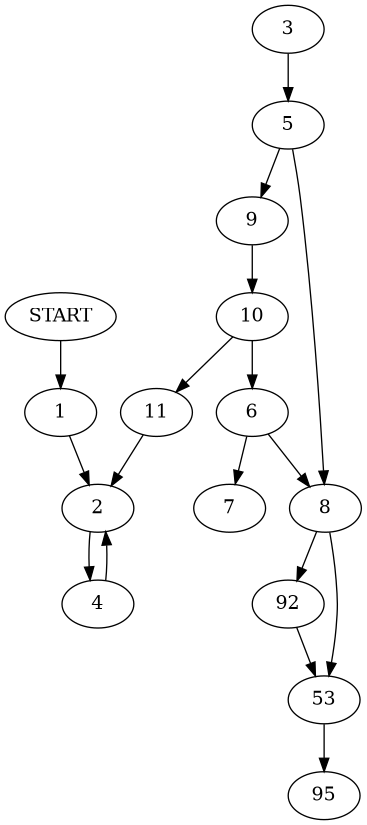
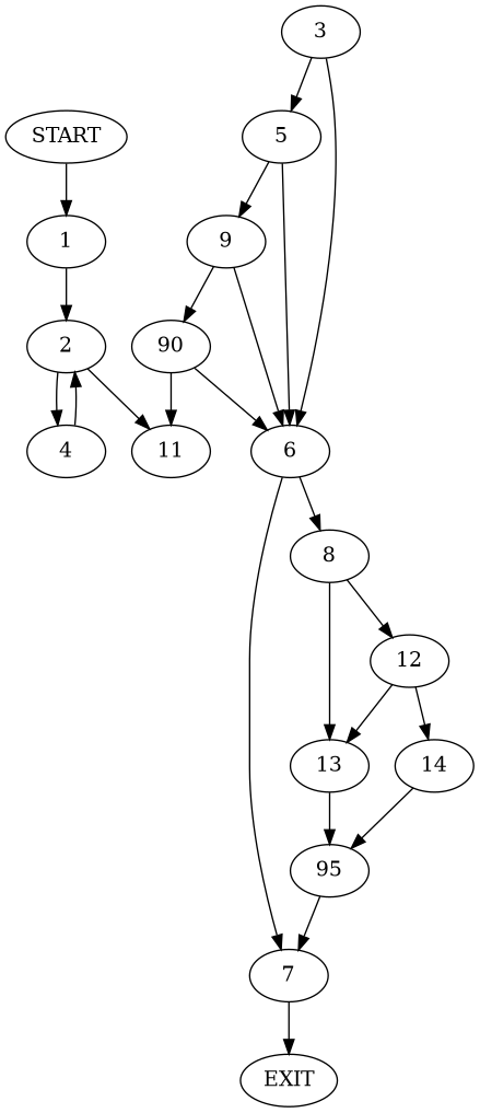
  digraph {
    n1 [label=START]
    1
    2
    4
    3
    5
    6
    9
    7
    8
-   10
-   12 [label=92]
-   13 [label=53]
+   10 [label=90]
+   n12 [label=EXIT]
+   12
+   13
+   14
    n16 [label=95]
    11
    n1 -> 1
    1 -> 2
    2 -> 4
    4 -> 2
    3 -> 5
-   5 -> 8
+   3 -> 6
+   5 -> 6
    5 -> 9
    6 -> 7
    6 -> 8
+   9 -> 6
    9 -> 10
+   7 -> n12
    8 -> 12
    8 -> 13
    10 -> 6
    10 -> 11
    12 -> 13
+   12 -> 14
    13 -> n16
-   11 -> 2
+   14 -> n16
+   n16 -> 7
+   2 -> 11
  }
